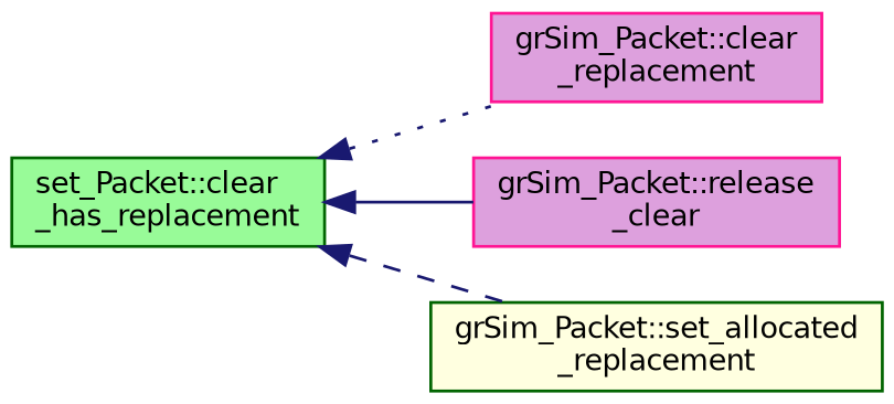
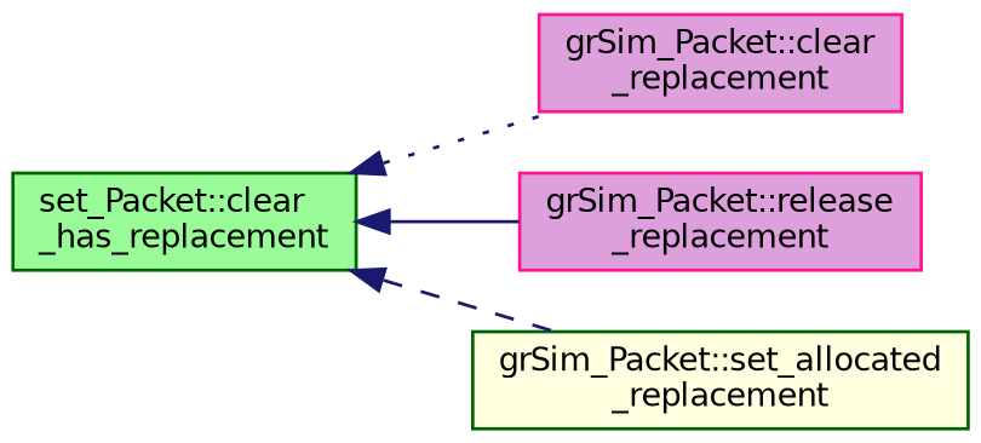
  digraph {
    rankdir=LR
    node [color=darkgreen fillcolor=plum fontname=Helvetica fontsize=10 shape=record style=filled]
    edge [color=midnightblue dir=back fontname=Helvetica fontsize=10 labelfontname=Helvetica labelfontsize=10]
    n1 [fillcolor=palegreen fontcolor=black height=0.2 label="set_Packet::clear\l_has_replacement" width=0.4]
    n2 [color=deeppink height=0.2 label="grSim_Packet::clear\l_replacement" width=0.4]
-   n3 [color=deeppink height=0.2 label="grSim_Packet::release\l_clear" width=0.4]
+   n3 [color=deeppink height=0.2 label="grSim_Packet::release\l_replacement" width=0.4]
    n4 [fillcolor=lightyellow height=0.2 label="grSim_Packet::set_allocated\l_replacement" width=0.4]
    n1 -> n2 [style=dotted]
    n1 -> n3 [style=solid]
    n1 -> n4 [style=dashed]
  }
